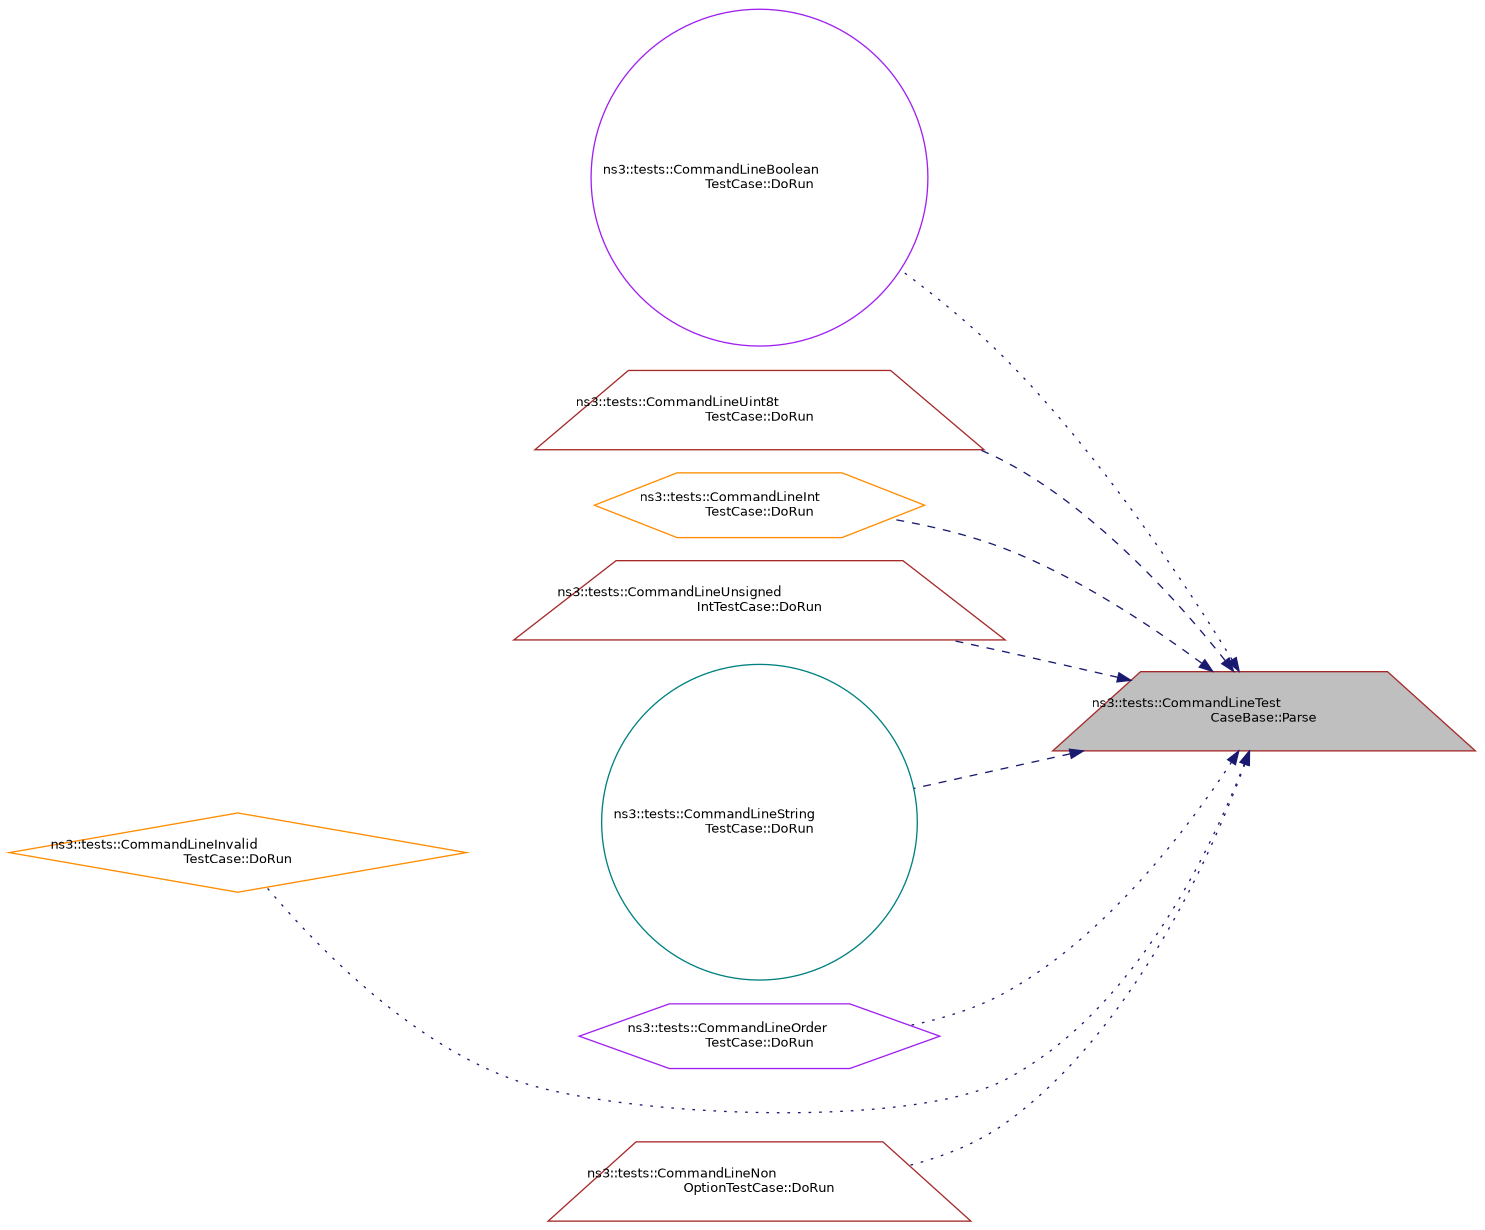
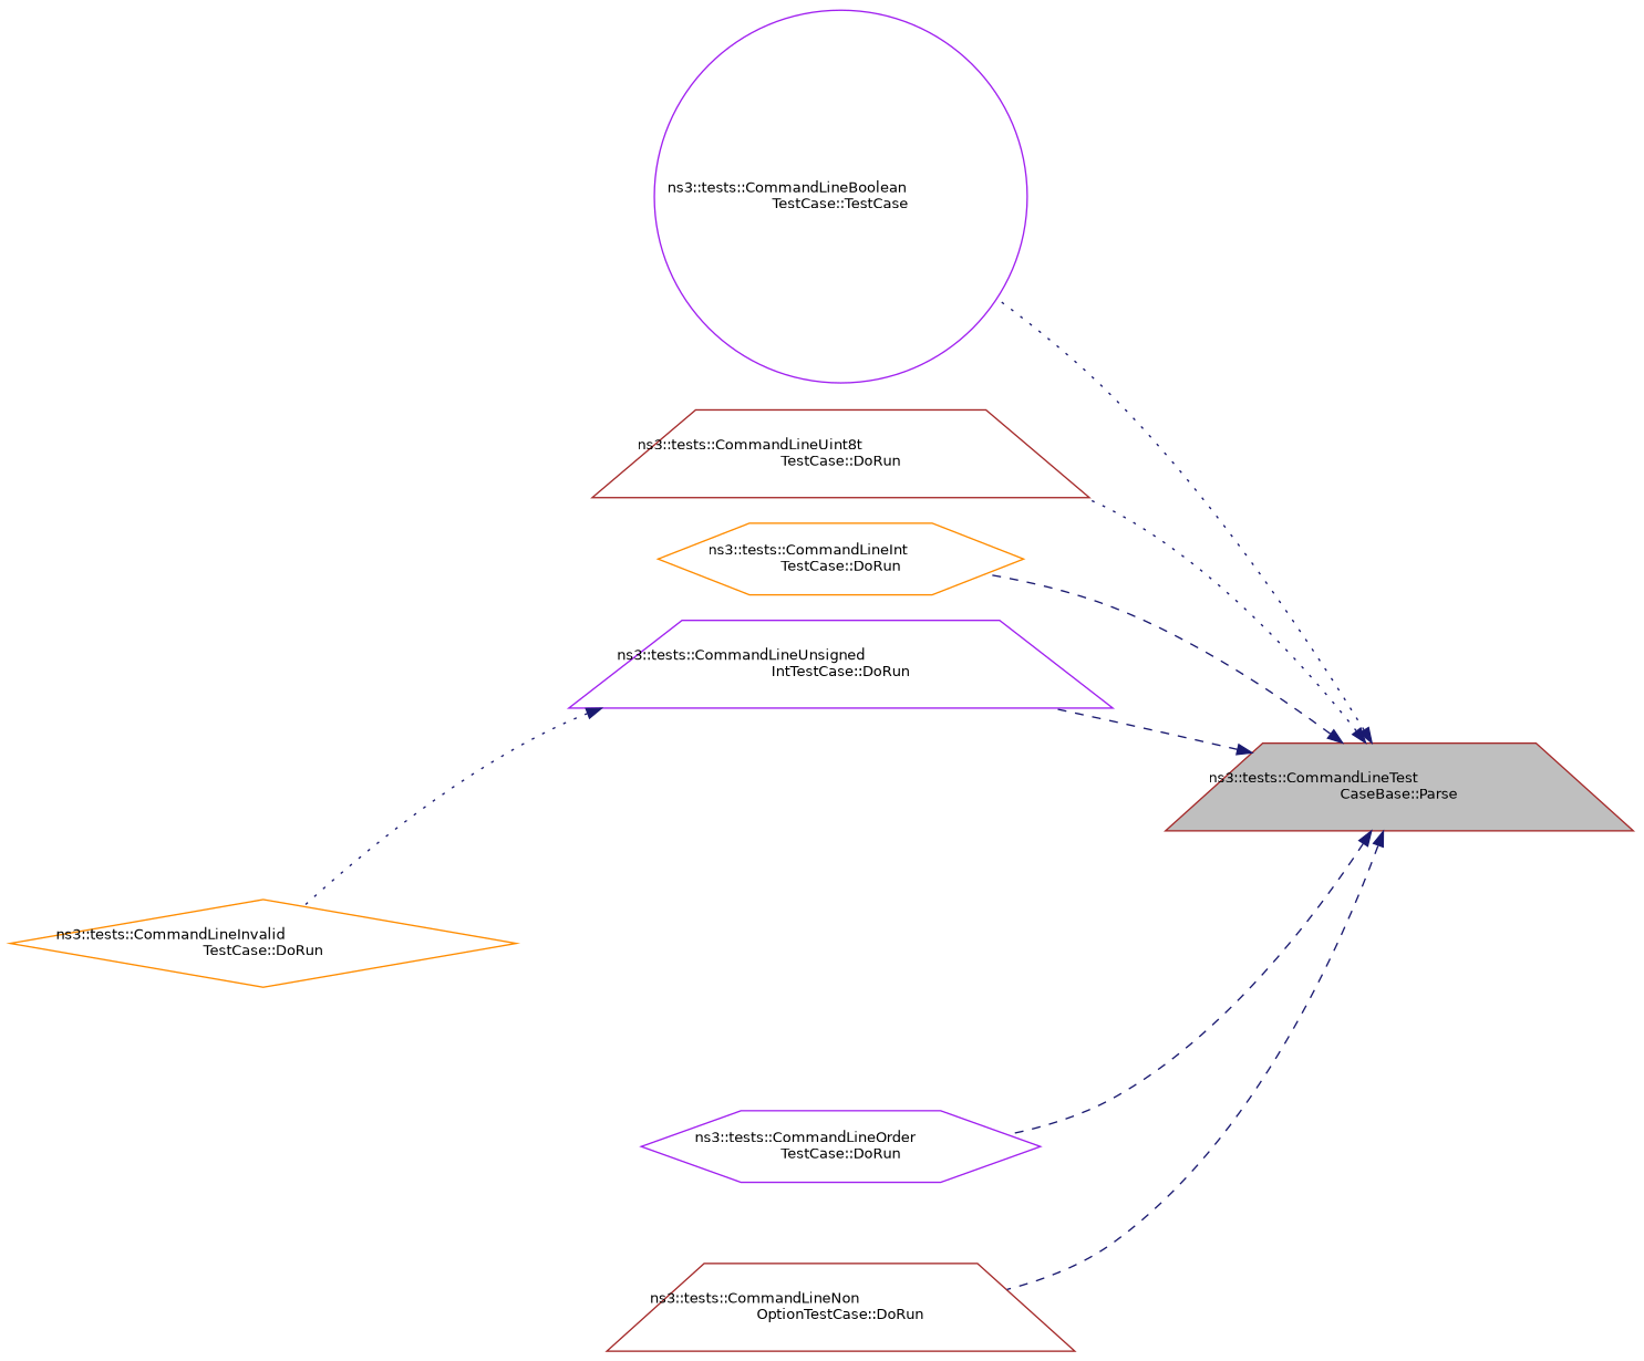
  digraph {
    rankdir=RL
    node [color=brown fillcolor=white fontname=Helvetica fontsize=10 shape=trapezium style=filled]
    edge [color=midnightblue dir=back fontname=Helvetica fontsize=10 labelfontname=Helvetica labelfontsize=10 style=dashed]
    n1 [fillcolor=grey75 fontcolor=black height=0.2 label="ns3::tests::CommandLineTest\lCaseBase::Parse" width=0.4]
-   n2 [color=purple height=0.2 label="ns3::tests::CommandLineBoolean\lTestCase::DoRun" shape=circle width=0.4]
+   n2 [color=purple height=0.2 label="ns3::tests::CommandLineBoolean\lTestCase::TestCase" shape=circle width=0.4]
    n3 [height=0.2 label="ns3::tests::CommandLineUint8t\lTestCase::DoRun" width=0.4]
    n4 [color=darkorange height=0.2 label="ns3::tests::CommandLineInt\lTestCase::DoRun" shape=hexagon width=0.4]
-   n5 [height=0.2 label="ns3::tests::CommandLineUnsigned\lIntTestCase::DoRun" width=0.4]
-   n6 [color=teal height=0.2 label="ns3::tests::CommandLineString\lTestCase::DoRun" shape=circle width=0.4]
+   n5 [color=purple height=0.2 label="ns3::tests::CommandLineUnsigned\lIntTestCase::DoRun" width=0.4]
    n7 [color=purple height=0.2 label="ns3::tests::CommandLineOrder\lTestCase::DoRun" shape=hexagon width=0.4]
    n8 [color=darkorange height=0.2 label="ns3::tests::CommandLineInvalid\lTestCase::DoRun" shape=diamond width=0.4]
    n9 [height=0.2 label="ns3::tests::CommandLineNon\lOptionTestCase::DoRun" width=0.4]
    n1 -> n2 [style=dotted]
-   n1 -> n3
+   n1 -> n3 [style=dotted]
    n1 -> n4
    n1 -> n5
-   n1 -> n6
-   n1 -> n7 [style=dotted]
-   n1 -> n8 [style=dotted]
-   n1 -> n9 [style=dotted]
+   n1 -> n7
+   n5 -> n8 [style=dotted]
+   n1 -> n9
  }
